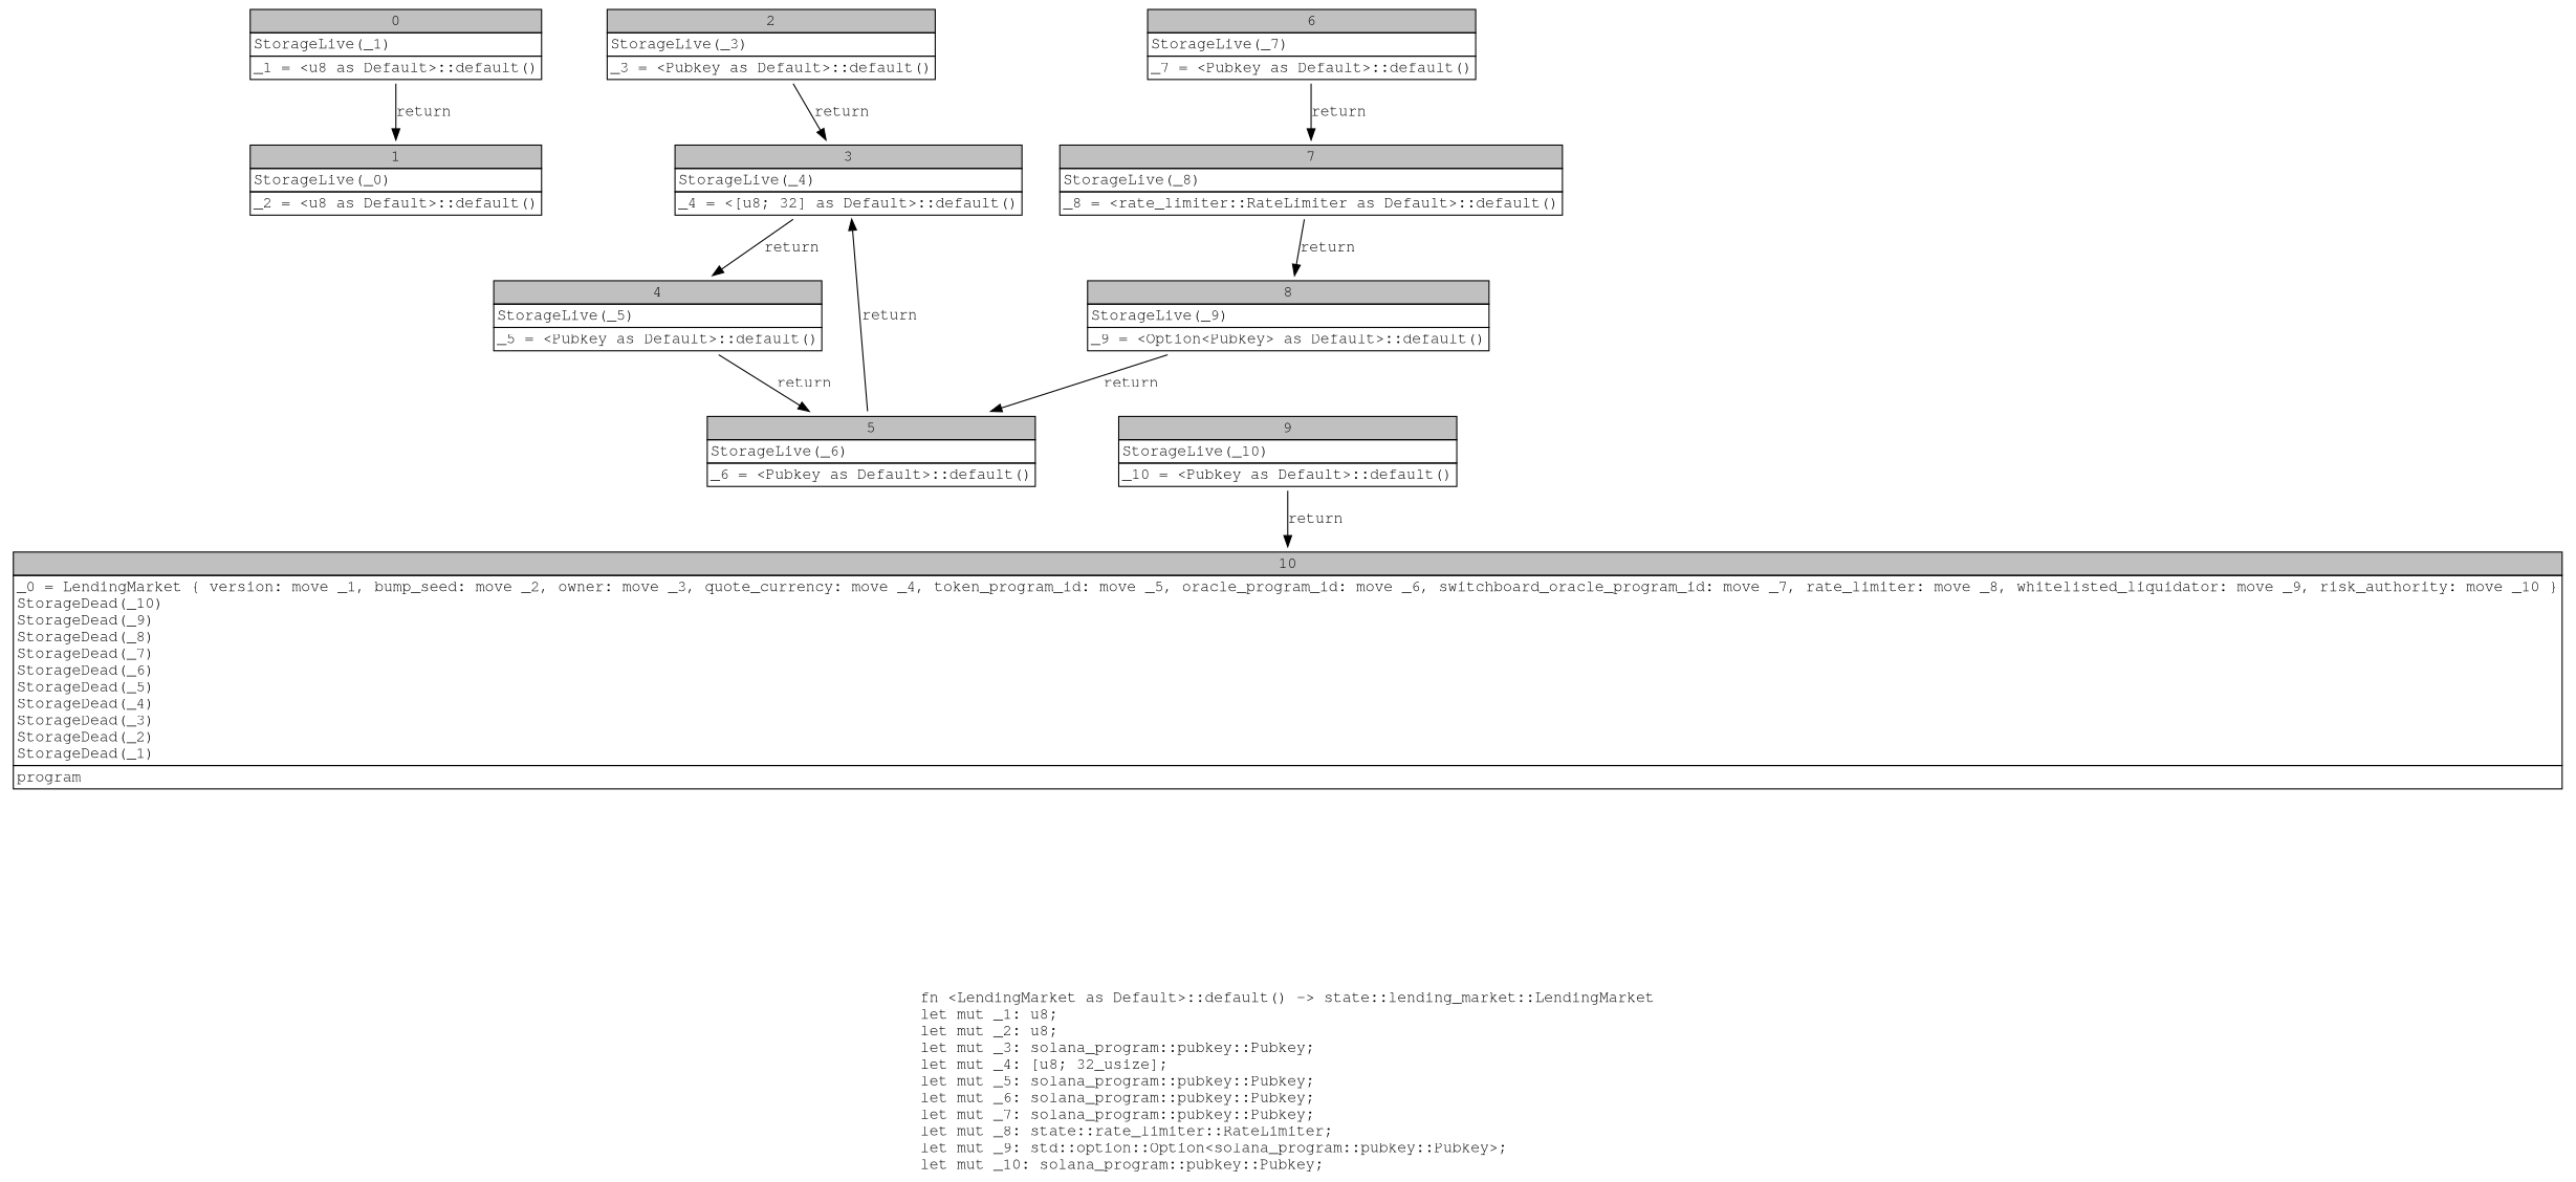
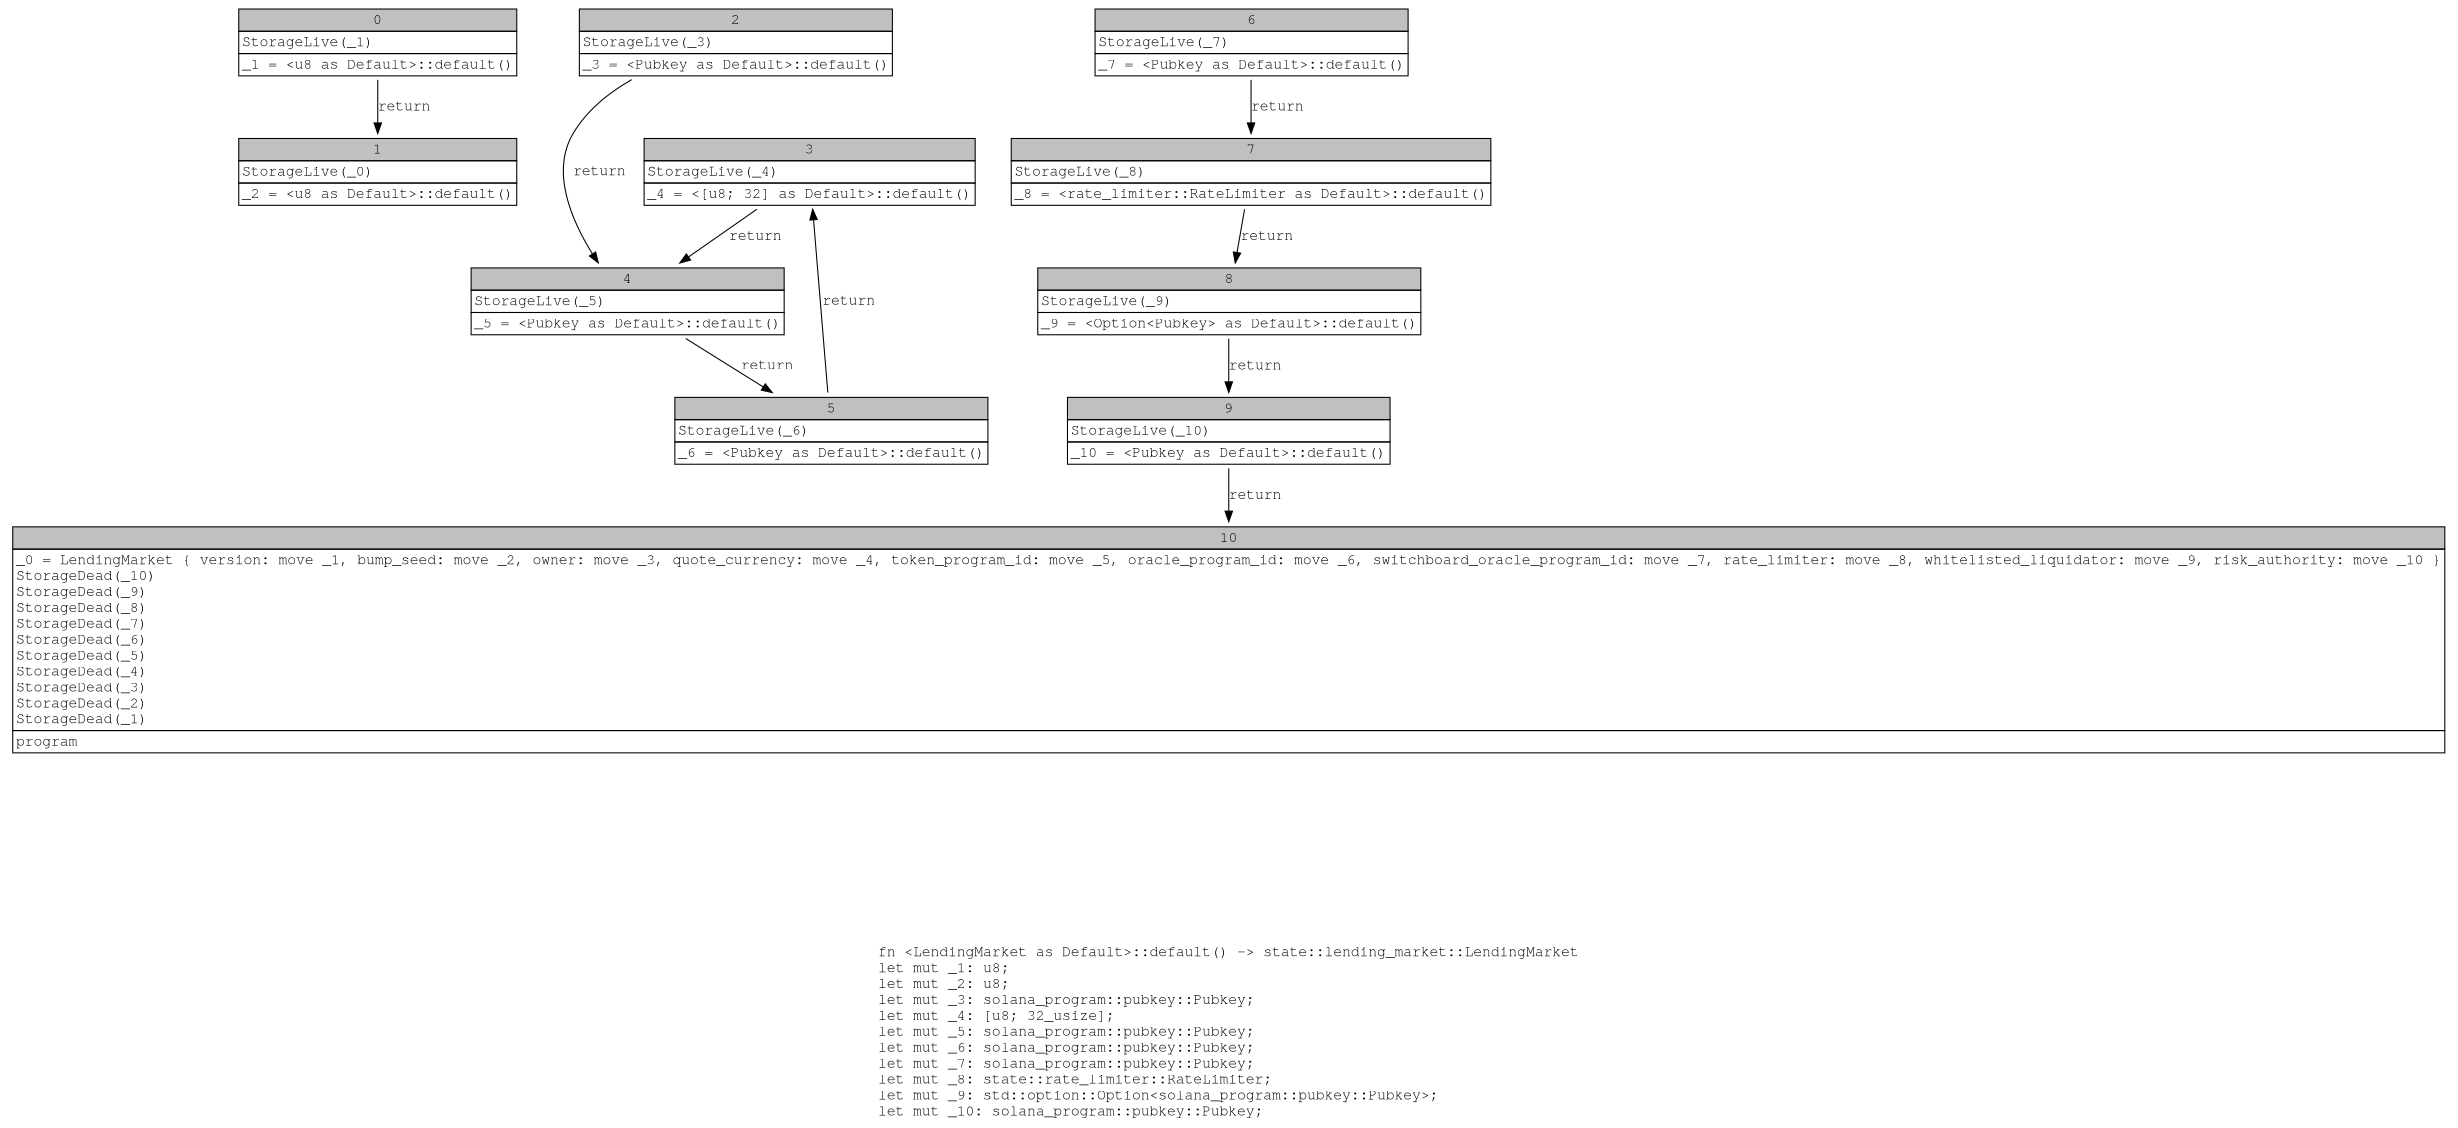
  digraph {
    fontname="Courier, monospace"
    label=<fn &lt;LendingMarket as Default&gt;::default() -&gt; state::lending_market::LendingMarket<br align="left"/>let mut _1: u8;<br align="left"/>let mut _2: u8;<br align="left"/>let mut _3: solana_program::pubkey::Pubkey;<br align="left"/>let mut _4: [u8; 32_usize];<br align="left"/>let mut _5: solana_program::pubkey::Pubkey;<br align="left"/>let mut _6: solana_program::pubkey::Pubkey;<br align="left"/>let mut _7: solana_program::pubkey::Pubkey;<br align="left"/>let mut _8: state::rate_limiter::RateLimiter;<br align="left"/>let mut _9: std::option::Option&lt;solana_program::pubkey::Pubkey&gt;;<br align="left"/>let mut _10: solana_program::pubkey::Pubkey;<br align="left"/>>
    node [fontname="Courier, monospace" shape=none]
    edge [fontname="Courier, monospace"]
    n1 [label=<<table border="0" cellborder="1" cellspacing="0"><tr><td bgcolor="gray" align="center" colspan="1">0</td></tr><tr><td align="left" balign="left">StorageLive(_1)<br/></td></tr><tr><td align="left">_1 = &lt;u8 as Default&gt;::default()</td></tr></table>>]
    n2 [label=<<table border="0" cellborder="1" cellspacing="0"><tr><td bgcolor="gray" align="center" colspan="1">1</td></tr><tr><td align="left" balign="left">StorageLive(_0)<br/></td></tr><tr><td align="left">_2 = &lt;u8 as Default&gt;::default()</td></tr></table>>]
    n3 [label=<<table border="0" cellborder="1" cellspacing="0"><tr><td bgcolor="gray" align="center" colspan="1">2</td></tr><tr><td align="left" balign="left">StorageLive(_3)<br/></td></tr><tr><td align="left">_3 = &lt;Pubkey as Default&gt;::default()</td></tr></table>>]
    n4 [label=<<table border="0" cellborder="1" cellspacing="0"><tr><td bgcolor="gray" align="center" colspan="1">3</td></tr><tr><td align="left" balign="left">StorageLive(_4)<br/></td></tr><tr><td align="left">_4 = &lt;[u8; 32] as Default&gt;::default()</td></tr></table>>]
    n5 [label=<<table border="0" cellborder="1" cellspacing="0"><tr><td bgcolor="gray" align="center" colspan="1">4</td></tr><tr><td align="left" balign="left">StorageLive(_5)<br/></td></tr><tr><td align="left">_5 = &lt;Pubkey as Default&gt;::default()</td></tr></table>>]
    n6 [label=<<table border="0" cellborder="1" cellspacing="0"><tr><td bgcolor="gray" align="center" colspan="1">5</td></tr><tr><td align="left" balign="left">StorageLive(_6)<br/></td></tr><tr><td align="left">_6 = &lt;Pubkey as Default&gt;::default()</td></tr></table>>]
    n7 [label=<<table border="0" cellborder="1" cellspacing="0"><tr><td bgcolor="gray" align="center" colspan="1">6</td></tr><tr><td align="left" balign="left">StorageLive(_7)<br/></td></tr><tr><td align="left">_7 = &lt;Pubkey as Default&gt;::default()</td></tr></table>>]
    n8 [label=<<table border="0" cellborder="1" cellspacing="0"><tr><td bgcolor="gray" align="center" colspan="1">7</td></tr><tr><td align="left" balign="left">StorageLive(_8)<br/></td></tr><tr><td align="left">_8 = &lt;rate_limiter::RateLimiter as Default&gt;::default()</td></tr></table>>]
    n9 [label=<<table border="0" cellborder="1" cellspacing="0"><tr><td bgcolor="gray" align="center" colspan="1">8</td></tr><tr><td align="left" balign="left">StorageLive(_9)<br/></td></tr><tr><td align="left">_9 = &lt;Option&lt;Pubkey&gt; as Default&gt;::default()</td></tr></table>>]
    n10 [label=<<table border="0" cellborder="1" cellspacing="0"><tr><td bgcolor="gray" align="center" colspan="1">9</td></tr><tr><td align="left" balign="left">StorageLive(_10)<br/></td></tr><tr><td align="left">_10 = &lt;Pubkey as Default&gt;::default()</td></tr></table>>]
    n11 [label=<<table border="0" cellborder="1" cellspacing="0"><tr><td bgcolor="gray" align="center" colspan="1">10</td></tr><tr><td align="left" balign="left">_0 = LendingMarket { version: move _1, bump_seed: move _2, owner: move _3, quote_currency: move _4, token_program_id: move _5, oracle_program_id: move _6, switchboard_oracle_program_id: move _7, rate_limiter: move _8, whitelisted_liquidator: move _9, risk_authority: move _10 }<br/>StorageDead(_10)<br/>StorageDead(_9)<br/>StorageDead(_8)<br/>StorageDead(_7)<br/>StorageDead(_6)<br/>StorageDead(_5)<br/>StorageDead(_4)<br/>StorageDead(_3)<br/>StorageDead(_2)<br/>StorageDead(_1)<br/></td></tr><tr><td align="left">program</td></tr></table>>]
    n1 -> n2 [label=return]
-   n3 -> n4 [label=return]
+   n3 -> n5 [label=return]
    n4 -> n5 [label=return]
    n5 -> n6 [label=return]
    n6 -> n4 [label=return]
    n7 -> n8 [label=return]
    n8 -> n9 [label=return]
-   n9 -> n6 [label=return]
+   n9 -> n10 [label=return]
    n10 -> n11 [label=return]
  }
